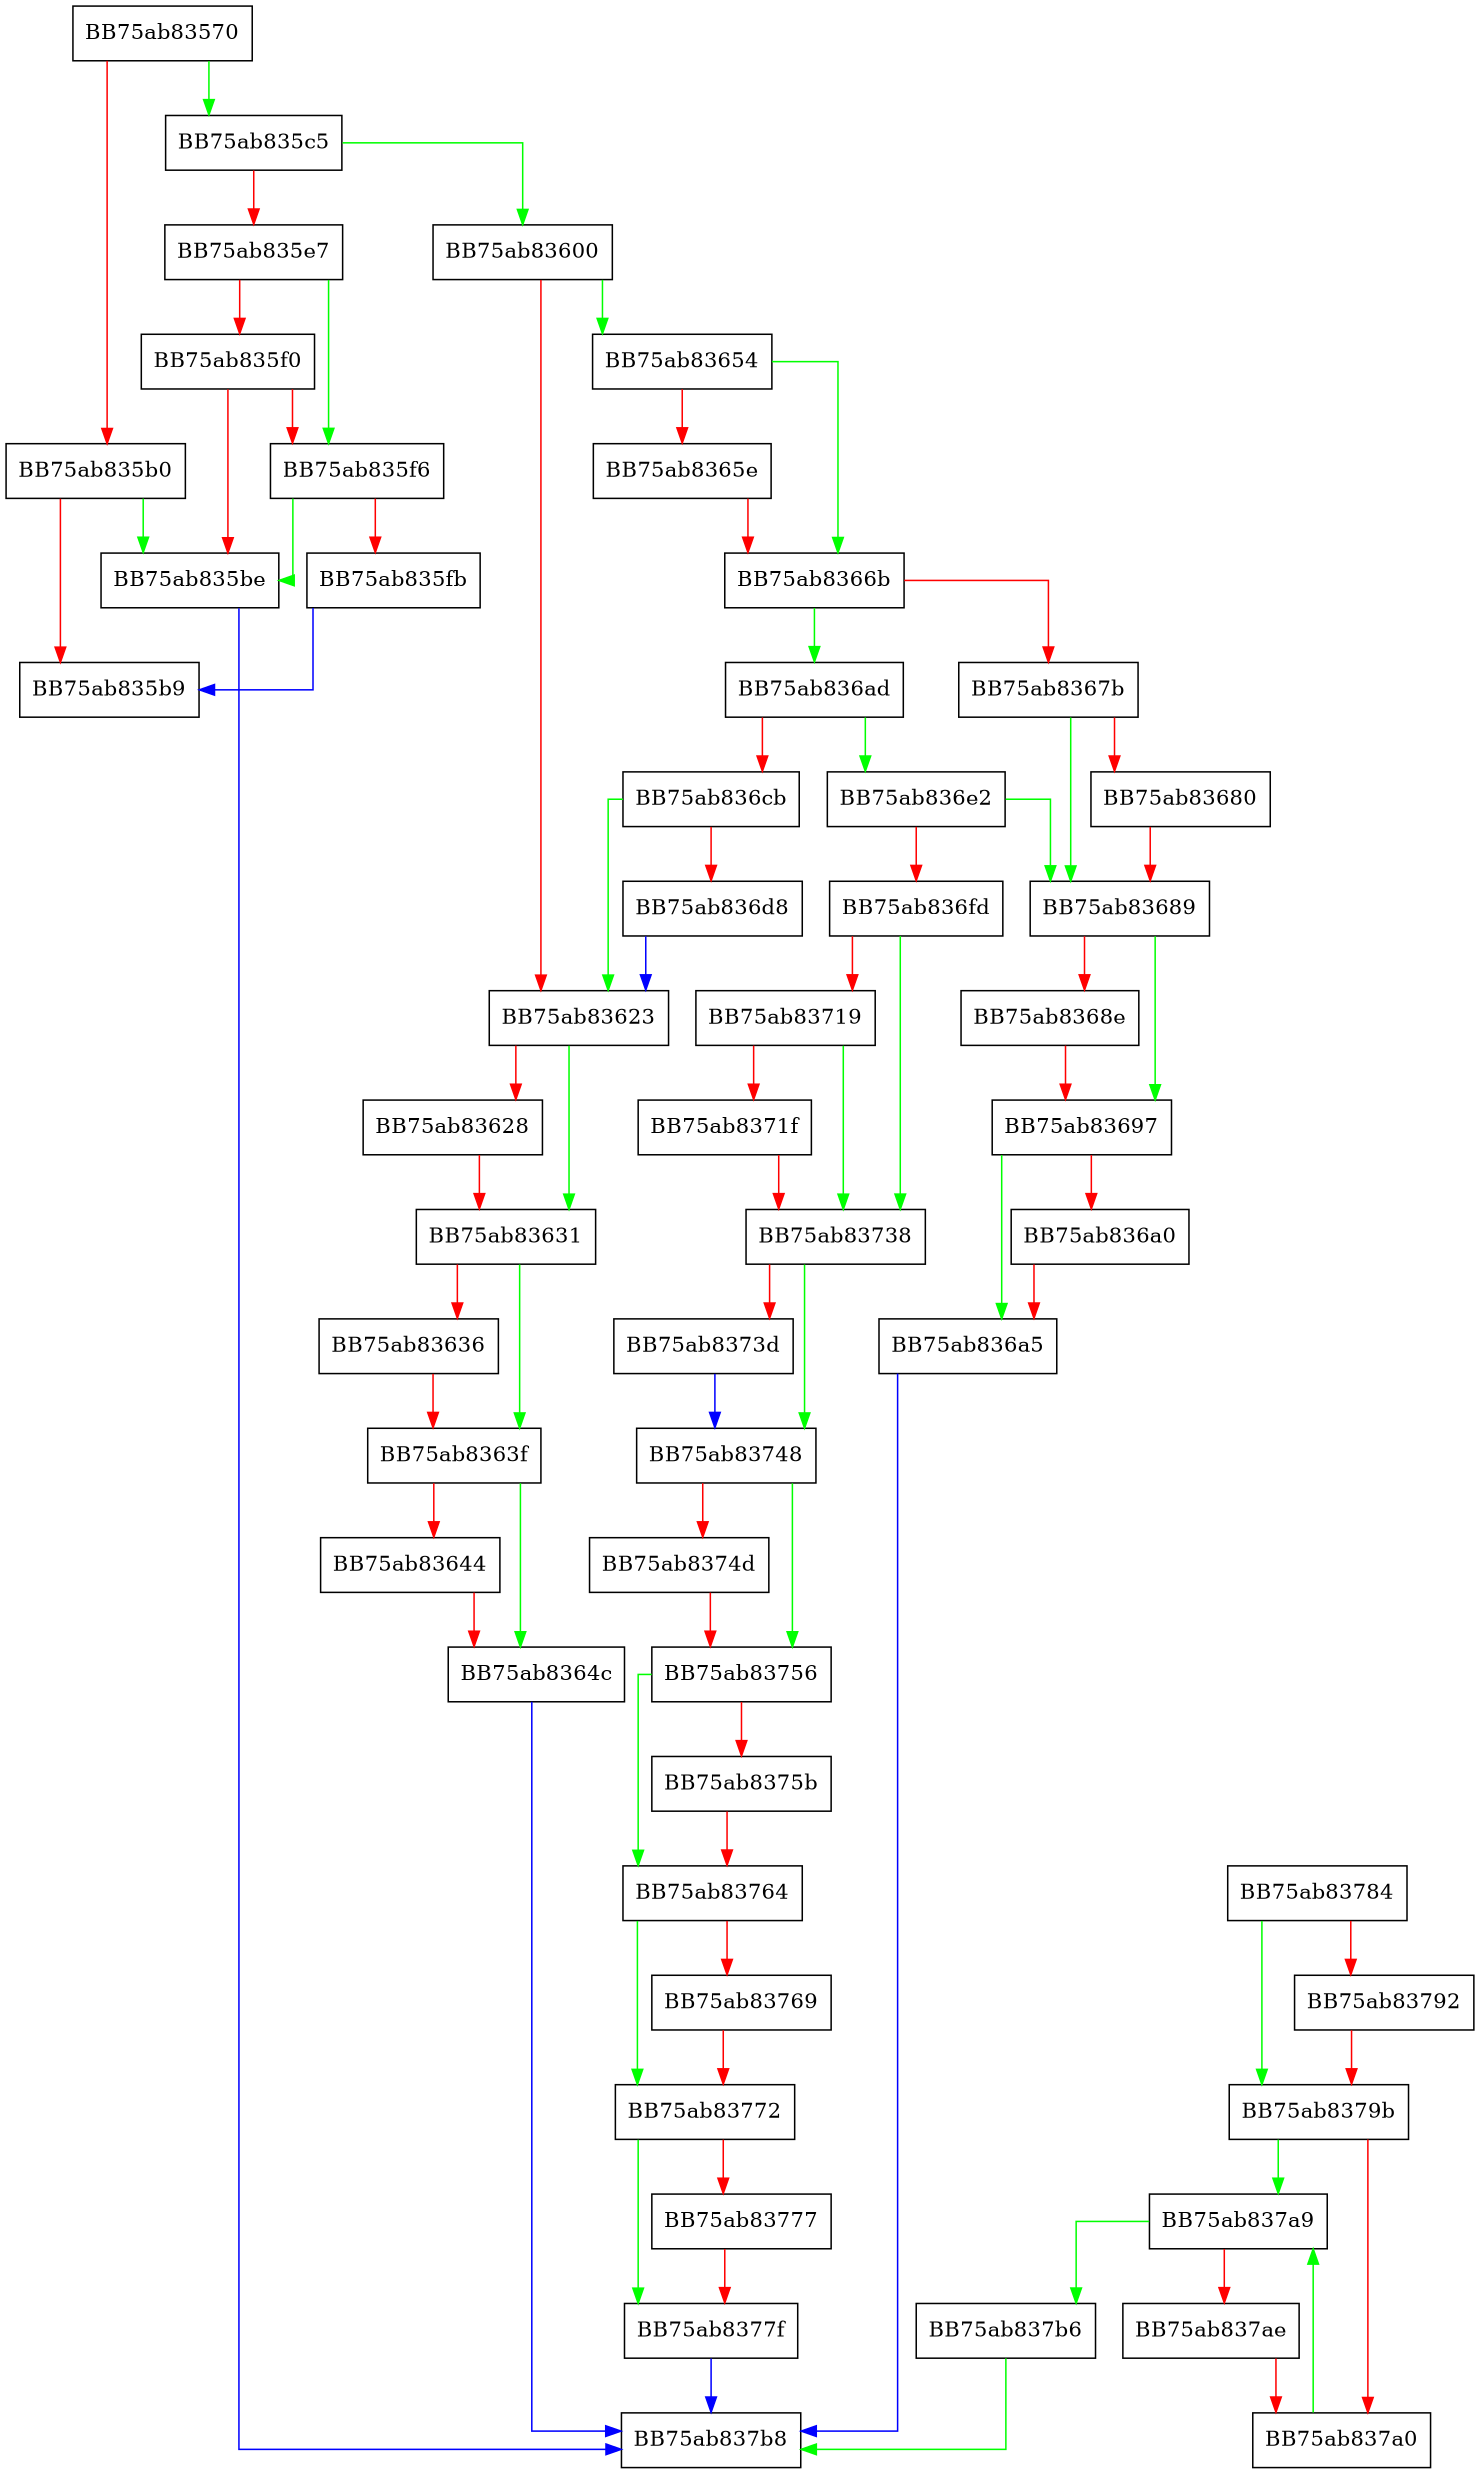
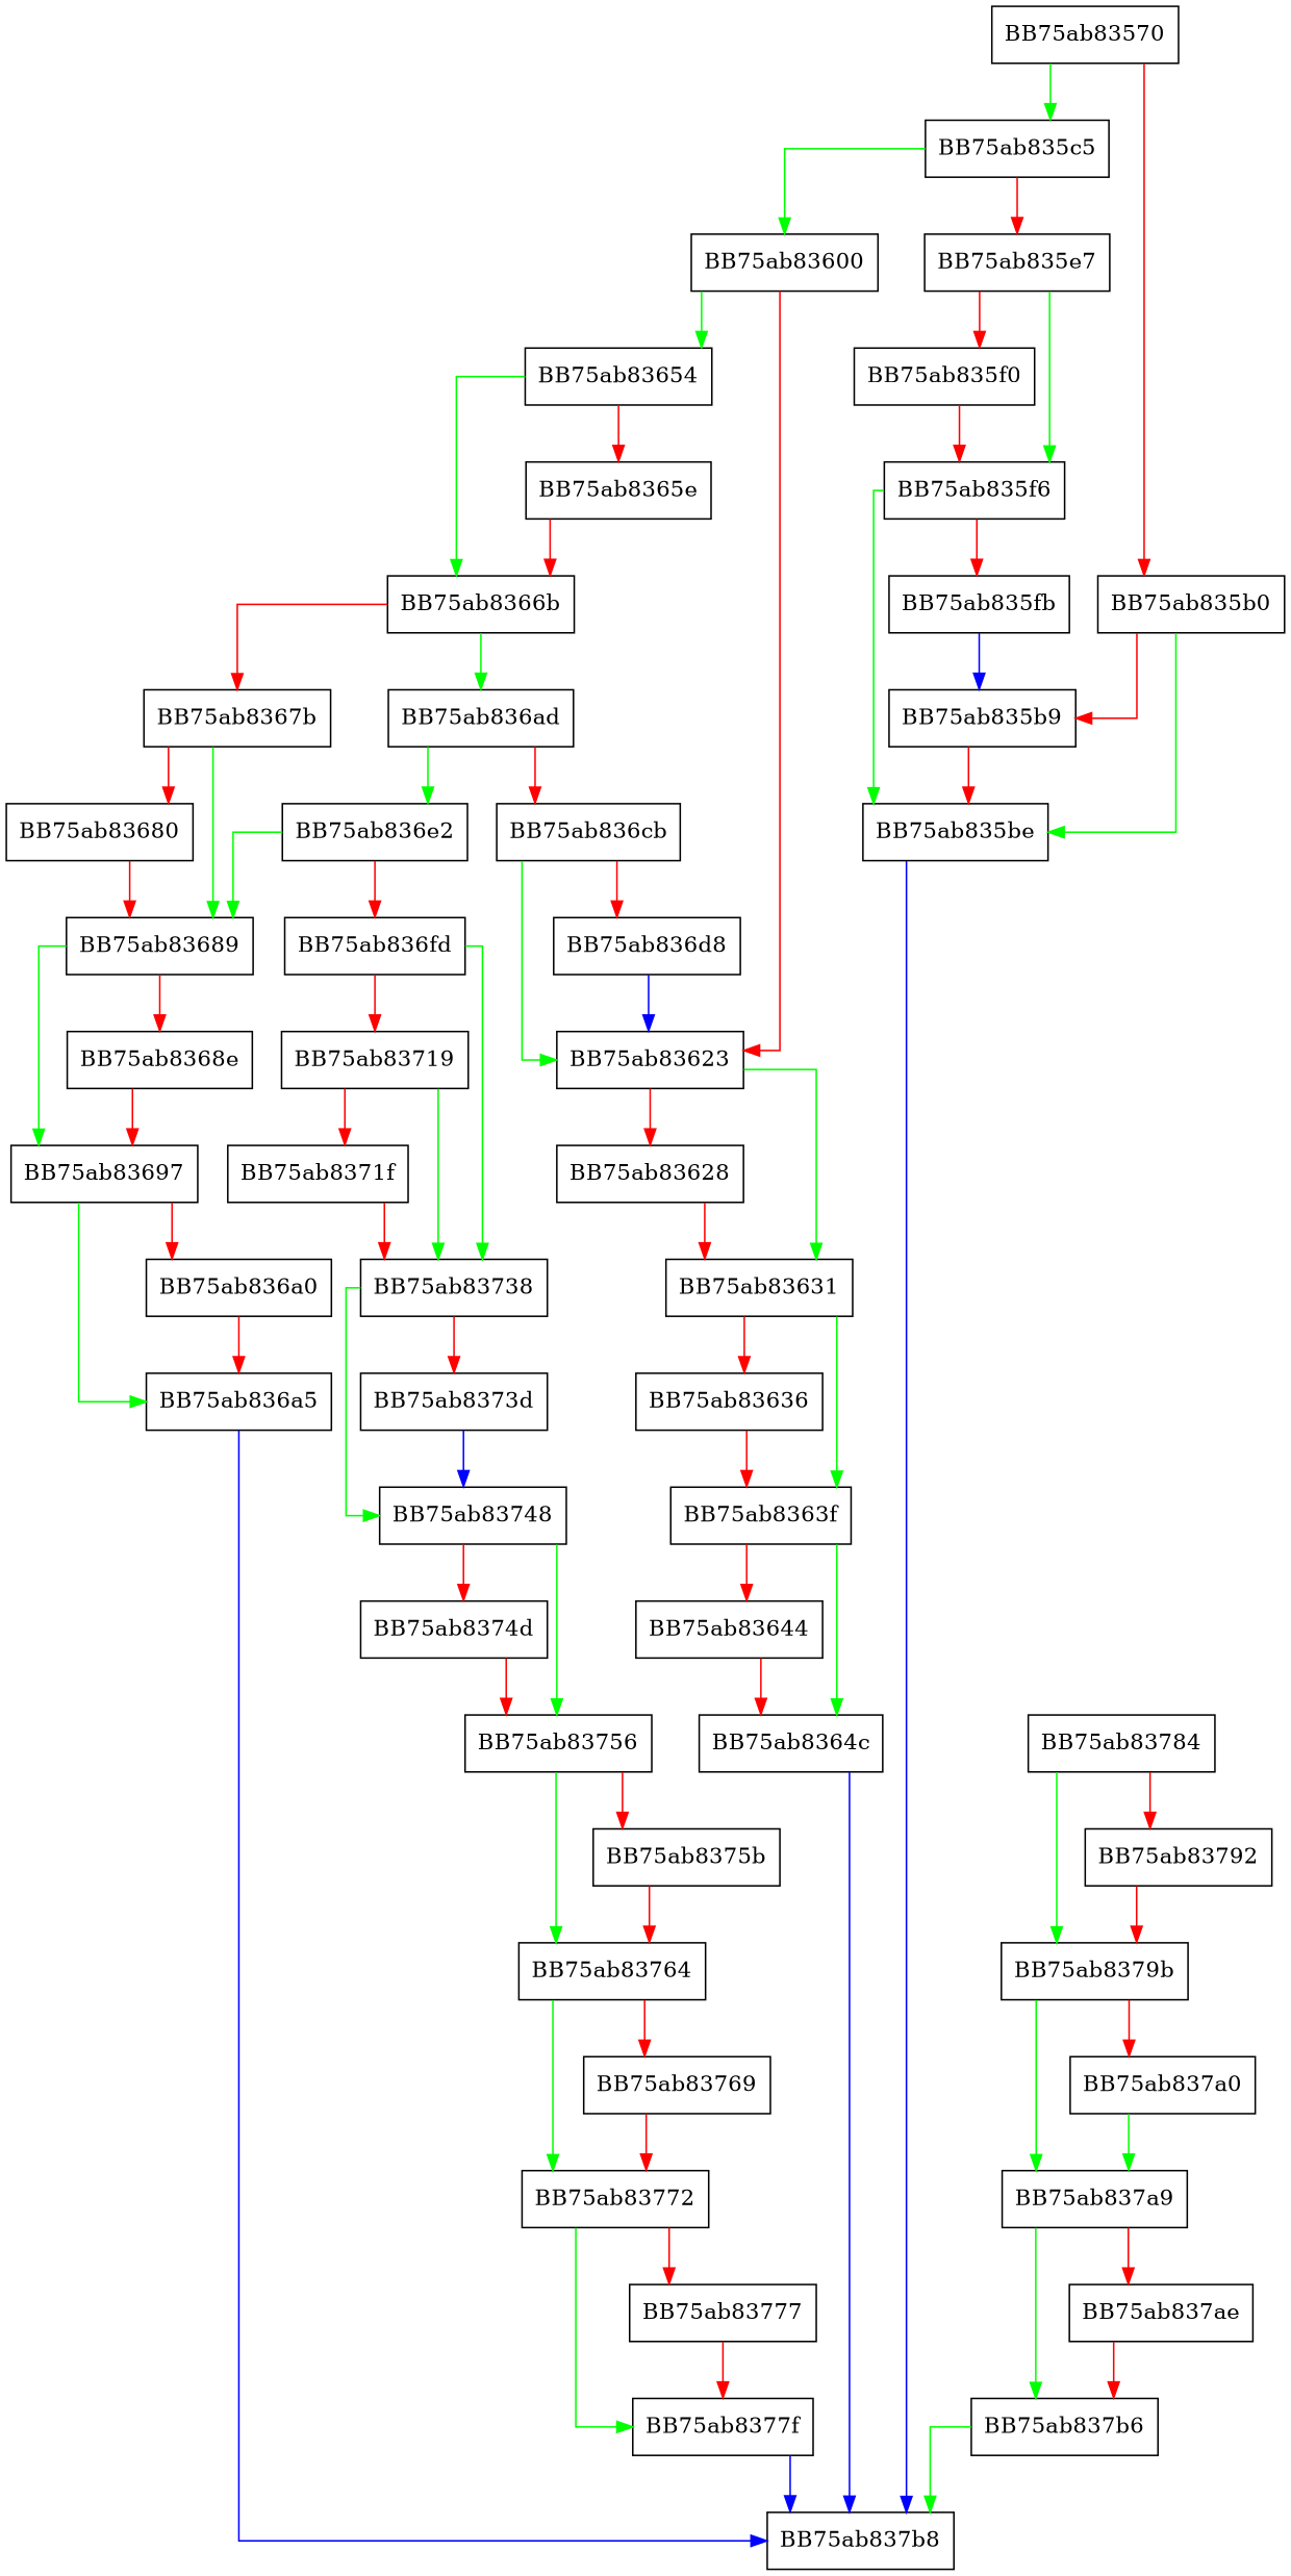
  digraph {
    splines=ortho
    node [shape=box]
    edge [color=red]
    BB75ab83570
    BB75ab835c5
    BB75ab835b0
    BB75ab83600
    BB75ab835e7
    BB75ab835be
    BB75ab835b9
    BB75ab83654
    BB75ab83623
    BB75ab835f6
    BB75ab835f0
    BB75ab837b8
    BB75ab8366b
    BB75ab8365e
    BB75ab83631
    BB75ab83628
    BB75ab835fb
    BB75ab836ad
    BB75ab8367b
    BB75ab8363f
    BB75ab83636
    BB75ab8364c
    BB75ab83644
    BB75ab836e2
    BB75ab836cb
    BB75ab83689
    BB75ab83680
    BB75ab836fd
    BB75ab836d8
    BB75ab83697
    BB75ab8368e
    BB75ab836a5
    BB75ab836a0
    BB75ab83784
    BB75ab8379b
    BB75ab83792
    BB75ab83738
    BB75ab83719
    BB75ab837a9
    BB75ab837a0
    BB75ab83748
    BB75ab8373d
    BB75ab8371f
    BB75ab83756
    BB75ab8374d
    BB75ab83764
    BB75ab8375b
    BB75ab83772
    BB75ab83769
    BB75ab8377f
    BB75ab83777
    BB75ab837b6
    BB75ab837ae
    BB75ab83570 -> BB75ab835c5 [color=green]
    BB75ab83570 -> BB75ab835b0
    BB75ab835c5 -> BB75ab83600 [color=green]
    BB75ab835c5 -> BB75ab835e7
    BB75ab835b0 -> BB75ab835be [color=green]
    BB75ab835b0 -> BB75ab835b9
    BB75ab83600 -> BB75ab83654 [color=green]
    BB75ab83600 -> BB75ab83623
    BB75ab835e7 -> BB75ab835f6 [color=green]
    BB75ab835e7 -> BB75ab835f0
    BB75ab835be -> BB75ab837b8 [color=blue]
-   BB75ab835f0 -> BB75ab835be
+   BB75ab835b9 -> BB75ab835be
    BB75ab83654 -> BB75ab8366b [color=green]
    BB75ab83654 -> BB75ab8365e
    BB75ab83623 -> BB75ab83631 [color=green]
    BB75ab83623 -> BB75ab83628
    BB75ab835f6 -> BB75ab835be [color=green]
    BB75ab835f6 -> BB75ab835fb
    BB75ab835f0 -> BB75ab835f6
    BB75ab8366b -> BB75ab836ad [color=green]
    BB75ab8366b -> BB75ab8367b
    BB75ab8365e -> BB75ab8366b
    BB75ab83631 -> BB75ab8363f [color=green]
    BB75ab83631 -> BB75ab83636
    BB75ab83628 -> BB75ab83631
    BB75ab835fb -> BB75ab835b9 [color=blue]
    BB75ab836ad -> BB75ab836e2 [color=green]
    BB75ab836ad -> BB75ab836cb
    BB75ab8367b -> BB75ab83689 [color=green]
    BB75ab8367b -> BB75ab83680
    BB75ab8363f -> BB75ab8364c [color=green]
    BB75ab8363f -> BB75ab83644
    BB75ab83636 -> BB75ab8363f
    BB75ab8364c -> BB75ab837b8 [color=blue]
    BB75ab83644 -> BB75ab8364c
    BB75ab836e2 -> BB75ab83689 [color=green]
    BB75ab836e2 -> BB75ab836fd
    BB75ab836cb -> BB75ab83623 [color=green]
    BB75ab836cb -> BB75ab836d8
    BB75ab83689 -> BB75ab83697 [color=green]
    BB75ab83689 -> BB75ab8368e
    BB75ab83680 -> BB75ab83689
    BB75ab836fd -> BB75ab83738 [color=green]
    BB75ab836fd -> BB75ab83719
    BB75ab836d8 -> BB75ab83623 [color=blue]
    BB75ab83697 -> BB75ab836a5 [color=green]
    BB75ab83697 -> BB75ab836a0
    BB75ab8368e -> BB75ab83697
    BB75ab836a5 -> BB75ab837b8 [color=blue]
    BB75ab836a0 -> BB75ab836a5
    BB75ab83784 -> BB75ab8379b [color=green]
    BB75ab83784 -> BB75ab83792
    BB75ab8379b -> BB75ab837a9 [color=green]
    BB75ab8379b -> BB75ab837a0
    BB75ab83792 -> BB75ab8379b
    BB75ab83738 -> BB75ab83748 [color=green]
    BB75ab83738 -> BB75ab8373d
    BB75ab83719 -> BB75ab83738 [color=green]
    BB75ab83719 -> BB75ab8371f
    BB75ab837a9 -> BB75ab837b6 [color=green]
    BB75ab837a9 -> BB75ab837ae
    BB75ab837a0 -> BB75ab837a9 [color=green]
    BB75ab83748 -> BB75ab83756 [color=green]
    BB75ab83748 -> BB75ab8374d
    BB75ab8373d -> BB75ab83748 [color=blue]
    BB75ab8371f -> BB75ab83738
    BB75ab83756 -> BB75ab83764 [color=green]
    BB75ab83756 -> BB75ab8375b
    BB75ab8374d -> BB75ab83756
    BB75ab83764 -> BB75ab83772 [color=green]
    BB75ab83764 -> BB75ab83769
    BB75ab8375b -> BB75ab83764
    BB75ab83772 -> BB75ab8377f [color=green]
    BB75ab83772 -> BB75ab83777
    BB75ab83769 -> BB75ab83772
    BB75ab8377f -> BB75ab837b8 [color=blue]
    BB75ab83777 -> BB75ab8377f
    BB75ab837b6 -> BB75ab837b8 [color=green]
-   BB75ab837ae -> BB75ab837a0
+   BB75ab837ae -> BB75ab837b6
  }
